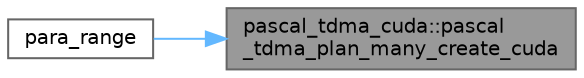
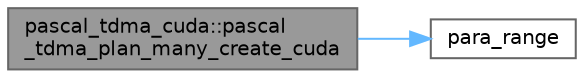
  digraph {
    rankdir=LR
    node [fontname=Helvetica fontsize=10 shape=box style=filled]
    n1 [color=gray40 fillcolor=grey60 fontcolor=black height=0.2 label="pascal_tdma_cuda::pascal\l_tdma_plan_many_create_cuda" width=0.4]
    n2 [color=grey40 fillcolor=white height=0.2 label=para_range width=0.4]
-   n2 -> n1 [color=steelblue1 fontname=Helvetica fontsize=10 labelfontname=Helvetica labelfontsize=10 style=solid]
+   n1 -> n2 [color=steelblue1 fontname=Helvetica fontsize=10 labelfontname=Helvetica labelfontsize=10 style=solid]
  }
